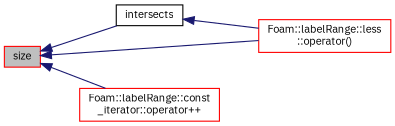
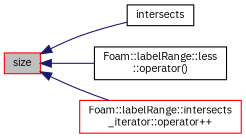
  digraph {
    fontname="IBM Plex Sans"
    rankdir=LR
    node [color=red fontname="IBM Plex Sans" fontsize=10 shape=record]
    edge [color=midnightblue dir=back fontname="IBM Plex Sans" fontsize=10 labelfontname=Helvetica labelfontsize=10 style=solid]
    n1 [fillcolor=grey75 fontcolor=black height=0.2 label=size style=filled width=0.4]
    n2 [color=black height=0.2 label=intersects width=0.4]
-   n3 [height=0.2 label="Foam::labelRange::less\l::operator()" width=0.4]
-   n4 [height=0.2 label="Foam::labelRange::const\l_iterator::operator++" width=0.4]
+   n3 [color=black height=0.2 label="Foam::labelRange::less\l::operator()" width=0.4]
+   n4 [height=0.2 label="Foam::labelRange::intersects\l_iterator::operator++" width=0.4]
    n1 -> n2
    n1 -> n3
    n1 -> n4
-   n2 -> n3
  }
